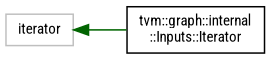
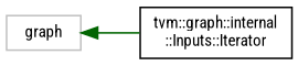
  digraph {
    rankdir=LR
    fontname="Roboto Condensed"
    node [fillcolor=white fontname="Roboto Condensed" fontsize=10 shape=record style=filled]
-   n1 [color=grey75 height=0.2 label=iterator width=0.4]
+   n1 [color=grey75 height=0.2 label="graph" width=0.4]
    n2 [color=black height=0.2 label="tvm::graph::internal\l::Inputs::Iterator" width=0.4]
    n1 -> n2 [color=darkgreen dir=back fontname="Roboto Condensed" fontsize=10 labelfontname=Helvetica labelfontsize=10 style=solid]
  }
